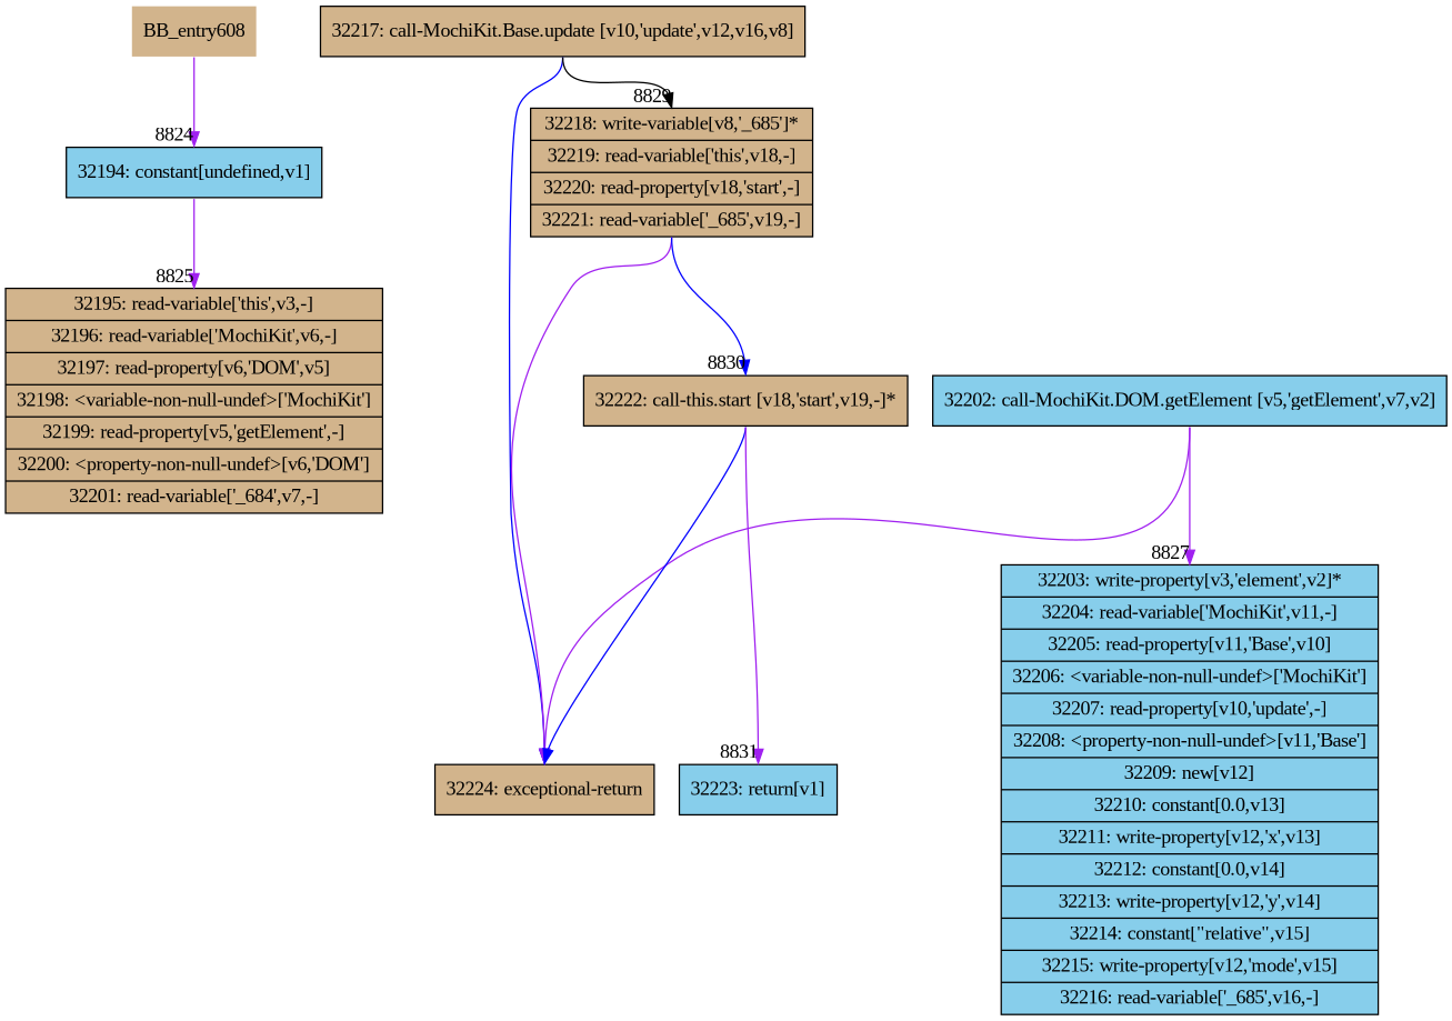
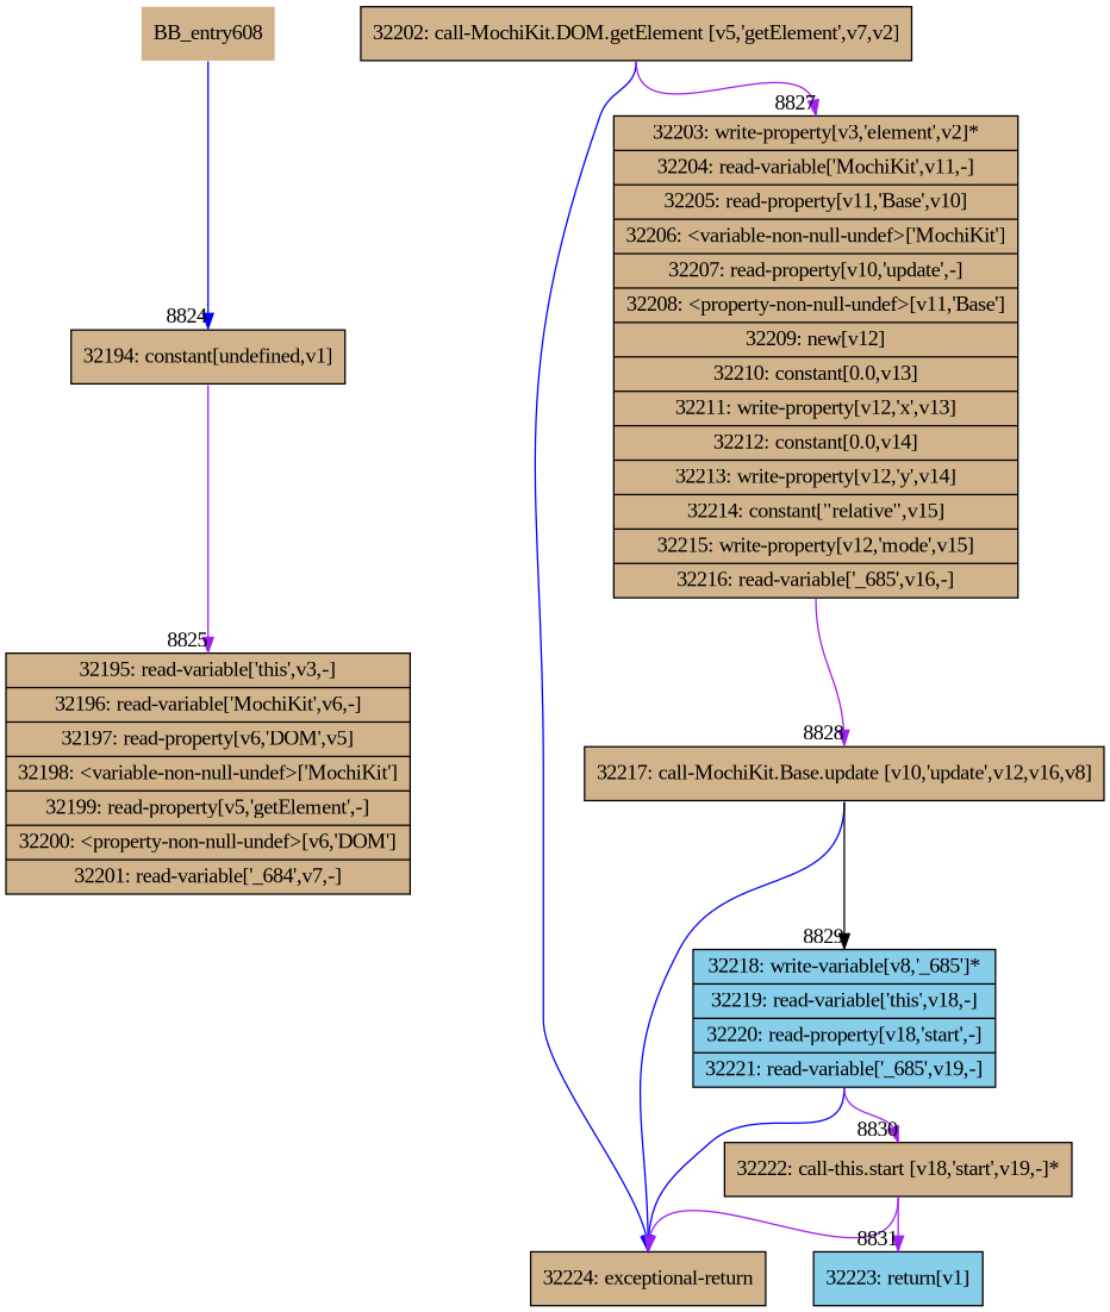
  digraph {
    fontname="Liberation Serif"
    rankdir=TD
    node [fillcolor=tan fontname="Liberation Serif" shape=record style=filled]
    edge [color=purple fontname="Liberation Serif" headport=n tailport=s]
    BB_entry608 [shape=none]
-   n2 [fillcolor=skyblue label="{32194: constant[undefined,v1]}"]
+   n2 [label="{32194: constant[undefined,v1]}"]
    n3 [label="{32195: read-variable['this',v3,-]|32196: read-variable['MochiKit',v6,-]|32197: read-property[v6,'DOM',v5]|32198: \<variable-non-null-undef\>['MochiKit']|32199: read-property[v5,'getElement',-]|32200: \<property-non-null-undef\>[v6,'DOM']|32201: read-variable['_684',v7,-]}"]
-   n4 [fillcolor=skyblue label="{32202: call-MochiKit.DOM.getElement [v5,'getElement',v7,v2]}"]
+   n4 [label="{32202: call-MochiKit.DOM.getElement [v5,'getElement',v7,v2]}"]
    n5 [label="{32224: exceptional-return}"]
-   n6 [fillcolor=skyblue label="{32203: write-property[v3,'element',v2]*|32204: read-variable['MochiKit',v11,-]|32205: read-property[v11,'Base',v10]|32206: \<variable-non-null-undef\>['MochiKit']|32207: read-property[v10,'update',-]|32208: \<property-non-null-undef\>[v11,'Base']|32209: new[v12]|32210: constant[0.0,v13]|32211: write-property[v12,'x',v13]|32212: constant[0.0,v14]|32213: write-property[v12,'y',v14]|32214: constant[\"relative\",v15]|32215: write-property[v12,'mode',v15]|32216: read-variable['_685',v16,-]}"]
+   n6 [label="{32203: write-property[v3,'element',v2]*|32204: read-variable['MochiKit',v11,-]|32205: read-property[v11,'Base',v10]|32206: \<variable-non-null-undef\>['MochiKit']|32207: read-property[v10,'update',-]|32208: \<property-non-null-undef\>[v11,'Base']|32209: new[v12]|32210: constant[0.0,v13]|32211: write-property[v12,'x',v13]|32212: constant[0.0,v14]|32213: write-property[v12,'y',v14]|32214: constant[\"relative\",v15]|32215: write-property[v12,'mode',v15]|32216: read-variable['_685',v16,-]}"]
    n7 [label="{32217: call-MochiKit.Base.update [v10,'update',v12,v16,v8]}"]
-   n8 [label="{32218: write-variable[v8,'_685']*|32219: read-variable['this',v18,-]|32220: read-property[v18,'start',-]|32221: read-variable['_685',v19,-]}"]
+   n8 [fillcolor=skyblue label="{32218: write-variable[v8,'_685']*|32219: read-variable['this',v18,-]|32220: read-property[v18,'start',-]|32221: read-variable['_685',v19,-]}"]
    n9 [label="{32222: call-this.start [v18,'start',v19,-]*}"]
    n10 [fillcolor=skyblue label="{32223: return[v1]}"]
-   BB_entry608 -> n2 [headlabel="    8824"]
+   BB_entry608 -> n2 [color=blue headlabel="    8824"]
    n2 -> n3 [headlabel="      8825"]
-   n4 -> n5
+   n4 -> n5 [color=blue]
    n4 -> n6 [headlabel="      8827"]
+   n6 -> n7 [headlabel="      8828"]
    n7 -> n5 [color=blue]
    n7 -> n8 [color=black headlabel="      8829"]
-   n8 -> n5
-   n8 -> n9 [color=blue headlabel="      8830"]
-   n9 -> n5 [color=blue]
+   n8 -> n5 [color=blue]
+   n8 -> n9 [headlabel="      8830"]
+   n9 -> n5
    n9 -> n10 [headlabel="      8831"]
  }
